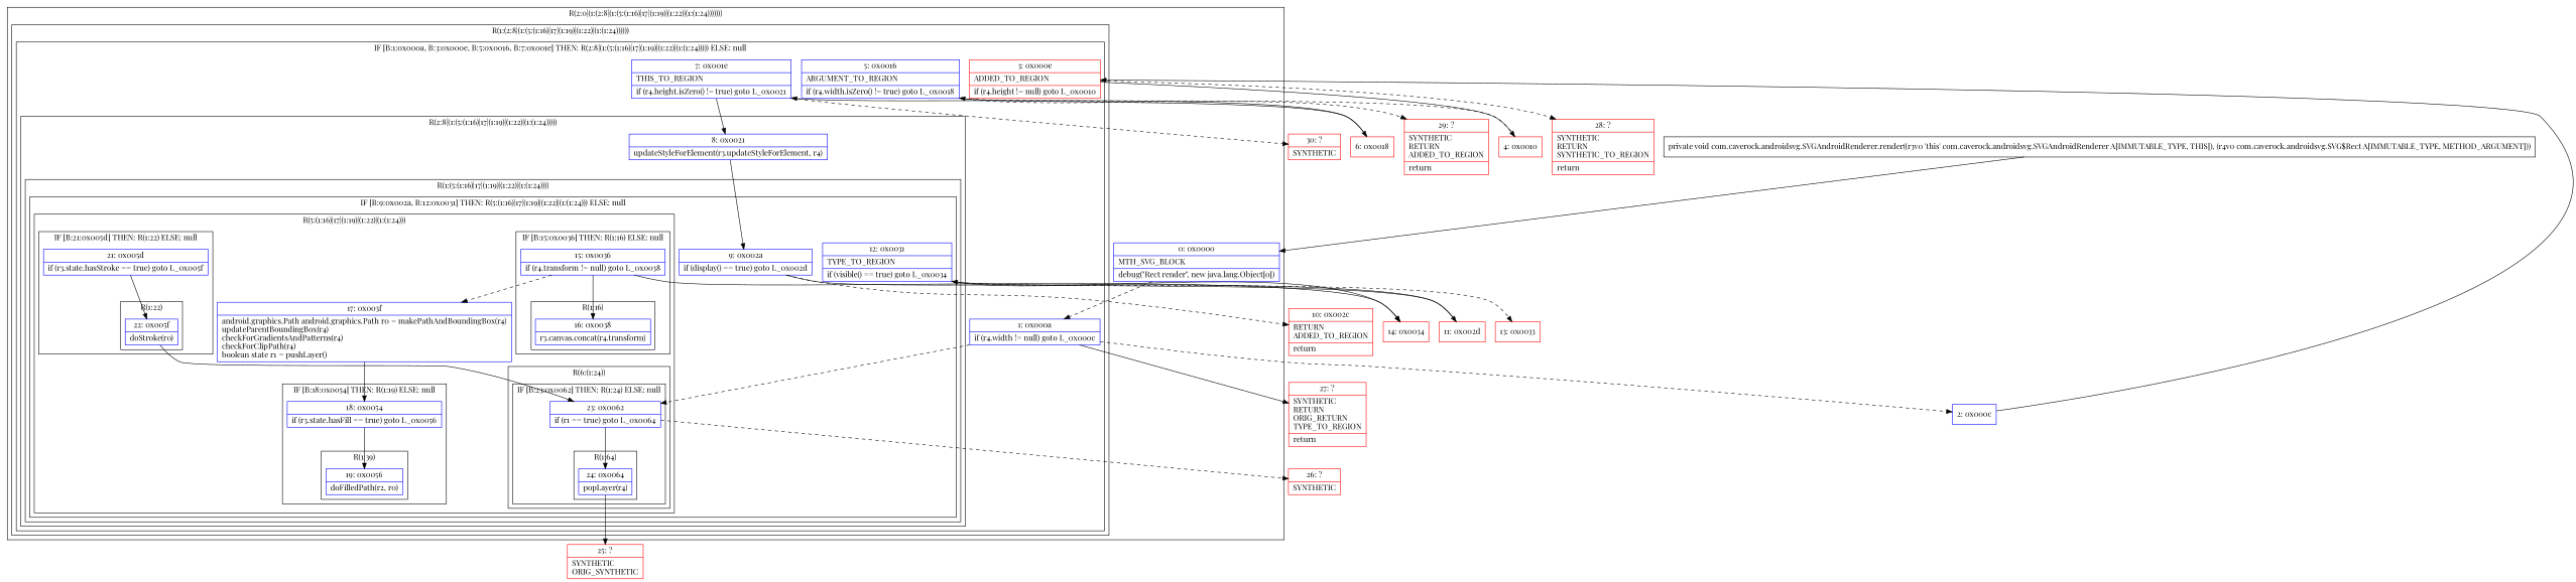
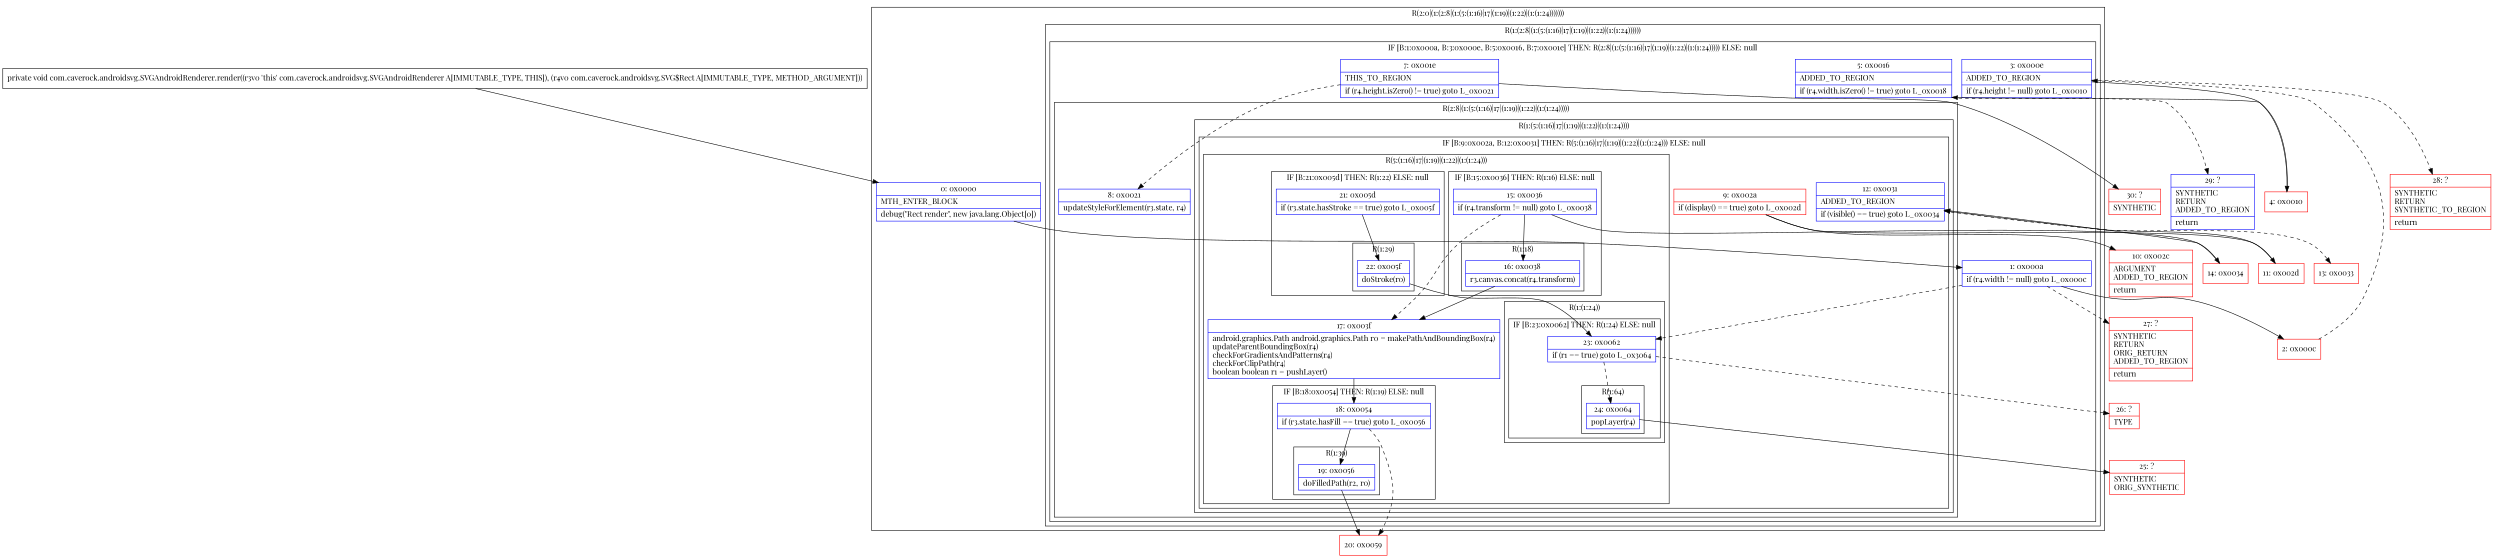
  digraph {
    fontname="Playfair Display"
    node [color=blue fontname="Playfair Display" shape=record]
    edge [fontname="Playfair Display"]
    n1 [label="{16\:\ 0x0038|r3.canvas.concat(r4.transform)\l}"]
    n2 [label="{15\:\ 0x0036|if (r4.transform != null) goto L_0x0038\l}"]
    n3 [label="{19\:\ 0x0056|doFilledPath(r2, r0)\l}"]
    n4 [label="{18\:\ 0x0054|if (r3.state.hasFill == true) goto L_0x0056\l}"]
    n5 [label="{22\:\ 0x005f|doStroke(r0)\l}"]
    n6 [label="{21\:\ 0x005d|if (r3.state.hasStroke == true) goto L_0x005f\l}"]
    n7 [label="{24\:\ 0x0064|popLayer(r4)\l}"]
-   n8 [label="{23\:\ 0x0062|if (r1 == true) goto L_0x0064\l}"]
-   n9 [label="{17\:\ 0x003f|android.graphics.Path android.graphics.Path r0 = makePathAndBoundingBox(r4)\lupdateParentBoundingBox(r4)\lcheckForGradientsAndPatterns(r4)\lcheckForClipPath(r4)\lboolean state r1 = pushLayer()\l}"]
-   n10 [label="{9\:\ 0x002a|if (display() == true) goto L_0x002d\l}"]
-   n11 [label="{12\:\ 0x0031|TYPE_TO_REGION\l|if (visible() == true) goto L_0x0034\l}"]
-   n12 [label="{8\:\ 0x0021|updateStyleForElement(r3.updateStyleForElement, r4)\l}"]
+   n8 [label="{23\:\ 0x0062|if (r1 == true) goto L_0x3064\l}"]
+   n9 [label="{17\:\ 0x003f|android.graphics.Path android.graphics.Path r0 = makePathAndBoundingBox(r4)\lupdateParentBoundingBox(r4)\lcheckForGradientsAndPatterns(r4)\lcheckForClipPath(r4)\lboolean boolean r1 = pushLayer()\l}"]
+   n10 [color=red label="{9\:\ 0x002a|if (display() == true) goto L_0x002d\l}"]
+   n11 [label="{12\:\ 0x0031|ADDED_TO_REGION\l|if (visible() == true) goto L_0x0034\l}"]
+   n12 [label="{8\:\ 0x0021|updateStyleForElement(r3.state, r4)\l}"]
    n13 [label="{1\:\ 0x000a|if (r4.width != null) goto L_0x000c\l}"]
-   n14 [color=red label="{3\:\ 0x000e|ADDED_TO_REGION\l|if (r4.height != null) goto L_0x0010\l}"]
-   n15 [label="{5\:\ 0x0016|ARGUMENT_TO_REGION\l|if (r4.width.isZero() != true) goto L_0x0018\l}"]
+   n14 [label="{3\:\ 0x000e|ADDED_TO_REGION\l|if (r4.height != null) goto L_0x0010\l}"]
+   n15 [label="{5\:\ 0x0016|ADDED_TO_REGION\l|if (r4.width.isZero() != true) goto L_0x0018\l}"]
    n16 [label="{7\:\ 0x001e|THIS_TO_REGION\l|if (r4.height.isZero() != true) goto L_0x0021\l}"]
-   n17 [label="{0\:\ 0x0000|MTH_SVG_BLOCK\l|debug(\"Rect render\", new java.lang.Object[0])\l}"]
+   n17 [label="{0\:\ 0x0000|MTH_ENTER_BLOCK\l|debug(\"Rect render\", new java.lang.Object[0])\l}"]
    n18 [color=red label="{14\:\ 0x0034}"]
+   n19 [color=red label="{20\:\ 0x0059}"]
    n20 [color=red label="{25\:\ ?|SYNTHETIC\lORIG_SYNTHETIC\l}"]
-   n21 [color=red label="{26\:\ ?|SYNTHETIC\l}"]
-   n22 [color=red label="{10\:\ 0x002c|RETURN\lADDED_TO_REGION\l|return\l}"]
+   n21 [color=red label="{26\:\ ?|TYPE\l}"]
+   n22 [color=red label="{10\:\ 0x002c|ARGUMENT\lADDED_TO_REGION\l|return\l}"]
    n23 [color=red label="{11\:\ 0x002d}"]
    n24 [color=red label="{13\:\ 0x0033}"]
-   n25 [label="{2\:\ 0x000c}"]
-   n26 [color=red label="{27\:\ ?|SYNTHETIC\lRETURN\lORIG_RETURN\lTYPE_TO_REGION\l|return\l}"]
+   n25 [color=red label="{2\:\ 0x000c}"]
+   n26 [color=red label="{27\:\ ?|SYNTHETIC\lRETURN\lORIG_RETURN\lADDED_TO_REGION\l|return\l}"]
    n27 [color=red label="{4\:\ 0x0010}"]
    n28 [color=red label="{28\:\ ?|SYNTHETIC\lRETURN\lSYNTHETIC_TO_REGION\l|return\l}"]
-   n29 [color=red label="{6\:\ 0x0018}"]
-   n30 [color=red label="{29\:\ ?|SYNTHETIC\lRETURN\lADDED_TO_REGION\l|return\l}"]
+   n30 [label="{29\:\ ?|SYNTHETIC\lRETURN\lADDED_TO_REGION\l|return\l}"]
    n31 [color=red label="{30\:\ ?|SYNTHETIC\l}"]
    n32 [label="{private void com.caverock.androidsvg.SVGAndroidRenderer.render((r3v0 'this' com.caverock.androidsvg.SVGAndroidRenderer A[IMMUTABLE_TYPE, THIS]), (r4v0 com.caverock.androidsvg.SVG$Rect A[IMMUTABLE_TYPE, METHOD_ARGUMENT])) }" color=""]
    subgraph cluster_1 {
      label="R(2:0|(1:(2:8|(1:(5:(1:16)|17|(1:19)|(1:22)|(1:(1:24)))))))"
      n17
      subgraph cluster_2 {
        label="R(1:(2:8|(1:(5:(1:16)|17|(1:19)|(1:22)|(1:(1:24))))))"
        subgraph cluster_3 {
          label="IF [B:1:0x000a, B:3:0x000e, B:5:0x0016, B:7:0x001e] THEN: R(2:8|(1:(5:(1:16)|17|(1:19)|(1:22)|(1:(1:24))))) ELSE: null"
          n13
          n14
          n15
          n16
          subgraph cluster_4 {
            label="R(2:8|(1:(5:(1:16)|17|(1:19)|(1:22)|(1:(1:24)))))"
            n12
            subgraph cluster_5 {
              label="R(1:(5:(1:16)|17|(1:19)|(1:22)|(1:(1:24))))"
              subgraph cluster_6 {
                label="IF [B:9:0x002a, B:12:0x0031] THEN: R(5:(1:16)|17|(1:19)|(1:22)|(1:(1:24))) ELSE: null"
                n10
                n11
                subgraph cluster_7 {
                  label="R(5:(1:16)|17|(1:19)|(1:22)|(1:(1:24)))"
                  n9
                  subgraph cluster_8 {
                    label="IF [B:15:0x0036] THEN: R(1:16) ELSE: null"
                    n2
                    subgraph cluster_9 {
-                     label="R(1:16)"
+                     label="R(1:18)"
                      n1
                    }
                  }
                  subgraph cluster_10 {
                    label="IF [B:18:0x0054] THEN: R(1:19) ELSE: null"
                    n4
                    subgraph cluster_11 {
                      label="R(1:39)"
                      n3
                    }
                  }
                  subgraph cluster_12 {
                    label="IF [B:21:0x005d] THEN: R(1:22) ELSE: null"
                    n6
                    subgraph cluster_13 {
-                     label="R(1:22)"
+                     label="R(1:29)"
                      n5
                    }
                  }
                  subgraph cluster_14 {
-                   label="R(6:(1:24))"
+                   label="R(1:(1:24))"
                    subgraph cluster_15 {
                      label="IF [B:23:0x0062] THEN: R(1:24) ELSE: null"
                      n8
                      subgraph cluster_16 {
                        label="R(1:64)"
                        n7
                      }
                    }
                  }
                }
              }
            }
          }
        }
      }
    }
+   n1 -> n9
    n2 -> n1
    n2 -> n9 [style=dashed]
    n2 -> n18
+   n3 -> n19
    n4 -> n3
+   n4 -> n19 [style=dashed]
    n5 -> n8
    n6 -> n5
    n7 -> n20
-   n8 -> n7
+   n8 -> n7 [style=dashed]
    n8 -> n21 [style=dashed]
    n9 -> n4
-   n10 -> n22 [style=dashed]
+   n10 -> n22 [style=solid]
    n10 -> n23
-   n11 -> n18
+   n18 -> n11
    n11 -> n24 [style=dashed]
-   n12 -> n10
    n13 -> n8 [style=dashed]
-   n13 -> n25 [style=dashed]
-   n13 -> n26 [style=solid]
+   n13 -> n25
+   n13 -> n26 [style=dashed]
    n14 -> n27
    n14 -> n28 [style=dashed]
-   n15 -> n29
    n15 -> n30 [style=dashed]
-   n16 -> n12
-   n16 -> n31 [style=dashed]
-   n17 -> n13 [style=dashed]
+   n16 -> n12 [style=dashed]
+   n16 -> n31 [style=solid]
+   n17 -> n13
    n23 -> n11
-   n25 -> n14
-   n27 -> n15 [style=dashed]
-   n29 -> n16
+   n25 -> n14 [style=dashed]
+   n27 -> n15
    n32 -> n17
  }
